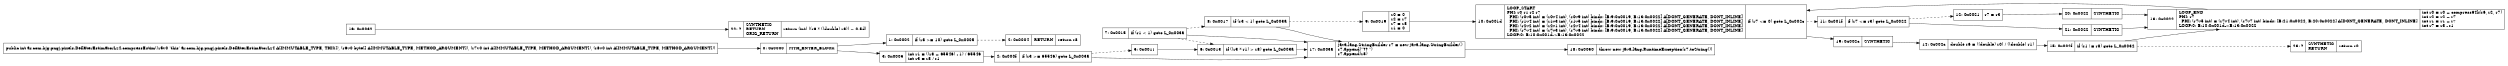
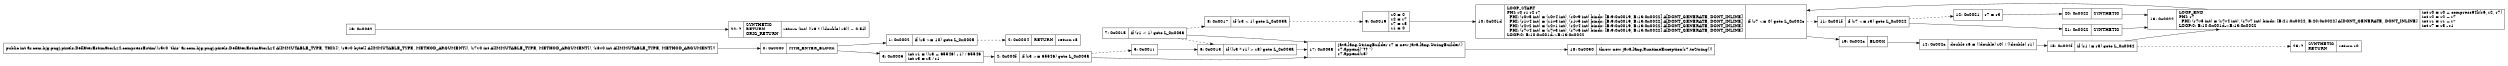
  digraph {
    rankdir=LR
    node [shape=record]
    n1 [label="{0\:\ 0x0000|MTH_ENTER_BLOCK\l}"]
    n2 [label="{1\:\ 0x0002|if (r8 \>= 10) goto L_0x0005\l}"]
    n3 [label="{3\:\ 0x0005|int r1 = ((r8 + 65546) \- 1) \/ 65546\lint r3 = r8 \/ r1\l}"]
    n4 [label="{2\:\ 0x0004|RETURN\l|return r8\l}"]
    n5 [label="{4\:\ 0x000f|if (r3 \>= 65546) goto L_0x003a\l}"]
    n6 [label="{5\:\ 0x0011}"]
    n7 [label="{17\:\ 0x003a|java.lang.StringBuilder r7 = new java.lang.StringBuilder()\lr7.append(\"?? \")\lr7.append(r8)\l}"]
    n8 [label="{6\:\ 0x0013|if ((r3 * r1) \> r8) goto L_0x003a\l}"]
    n9 [label="{18\:\ 0x0050|throw new java.lang.RuntimeException(r7.toString())\l}"]
    n10 [label="{7\:\ 0x0015|if (r1 \< 1) goto L_0x003a\l}"]
    n11 [label="{8\:\ 0x0017|if (r3 \< 1) goto L_0x003a\l}"]
    n12 [label="{9\:\ 0x0019|r0 = 0\lr2 = r7\lr7 = r8\lr1 = 0\l}"]
    n13 [label="{10\:\ 0x001d|LOOP_START\lPHI: r0 r1 r2 r7 \l  PHI: (r0v5 int) = (r0v4 int), (r0v9 int) binds: [B:9:0x0019, B:13:0x0022] A[DONT_GENERATE, DONT_INLINE]\l  PHI: (r1v4 int) = (r1v3 int), (r1v5 int) binds: [B:9:0x0019, B:13:0x0022] A[DONT_GENERATE, DONT_INLINE]\l  PHI: (r2v2 int) = (r2v1 int), (r2v4 int) binds: [B:9:0x0019, B:13:0x0022] A[DONT_GENERATE, DONT_INLINE]\l  PHI: (r7v4 int) = (r7v3 int), (r7v6 int) binds: [B:9:0x0019, B:13:0x0022] A[DONT_GENERATE, DONT_INLINE]\lLOOP:0: B:10:0x001d\-\>B:13:0x0022\l|if (r7 \<= 0) goto L_0x002c\l}"]
    n14 [label="{11\:\ 0x001f|if (r7 \<= r3) goto L_0x0022\l}"]
-   n15 [label="{19\:\ 0x002c|SYNTHETIC\l}"]
+   n15 [label="{19\:\ 0x002c|BLOCK\l}"]
    n16 [label="{12\:\ 0x0021|r7 = r3\l}"]
    n17 [label="{21\:\ 0x0022|SYNTHETIC\l}"]
    n18 [label="{14\:\ 0x002c|double r6 = ((double) r0) \/ ((double) r1)\l}"]
    n19 [label="{20\:\ 0x0022|SYNTHETIC\l}"]
    n20 [label="{13\:\ 0x0022|LOOP_END\lPHI: r7 \l  PHI: (r7v5 int) = (r7v4 int), (r7v7 int) binds: [B:21:0x0022, B:20:0x0022] A[DONT_GENERATE, DONT_INLINE]\lLOOP:0: B:10:0x001d\-\>B:13:0x0022\l|int r0 = r0 + compress64k(r6, r2, r7)\lint r2 = r2 + r7\lint r1 = r1 + r7\lint r7 = r8 \- r1\l}"]
    n21 [label="{15\:\ 0x002f|if (r1 != r8) goto L_0x0032\l}"]
    n22 [label="{23\:\ ?|SYNTHETIC\lRETURN\l|return r0\l}"]
    n23 [label="{16\:\ 0x0032}"]
    n24 [label="{22\:\ ?|SYNTHETIC\lRETURN\lORIG_RETURN\l|return (int) ((r6 * ((double) r8)) + 0.5d)\l}"]
    n25 [label="{public int ar.com.hjg.pngj.pixels.DeflaterEstimatorLz4.compressEstim((r5v0 'this' ar.com.hjg.pngj.pixels.DeflaterEstimatorLz4 A[IMMUTABLE_TYPE, THIS]), (r6v0 byte[] A[IMMUTABLE_TYPE, METHOD_ARGUMENT]), (r7v0 int A[IMMUTABLE_TYPE, METHOD_ARGUMENT]), (r8v0 int A[IMMUTABLE_TYPE, METHOD_ARGUMENT])) }"]
    n1 -> n2
    n1 -> n3
    n2 -> n4 [style=dashed]
    n3 -> n5
    n5 -> n6 [style=dashed]
    n5 -> n7
    n6 -> n8
    n7 -> n9
    n8 -> n7
    n10 -> n7
    n10 -> n8 [style=dashed]
    n10 -> n11 [style=dashed]
-   n11 -> n7
    n11 -> n12 [style=dashed]
    n12 -> n13
    n13 -> n14 [style=dashed]
    n13 -> n15
    n14 -> n16 [style=dashed]
    n14 -> n17
    n15 -> n18
    n16 -> n19
    n17 -> n20
    n18 -> n21
    n19 -> n20
    n20 -> n13
    n21 -> n20
    n21 -> n22 [style=dashed]
    n23 -> n24
    n25 -> n1
  }
